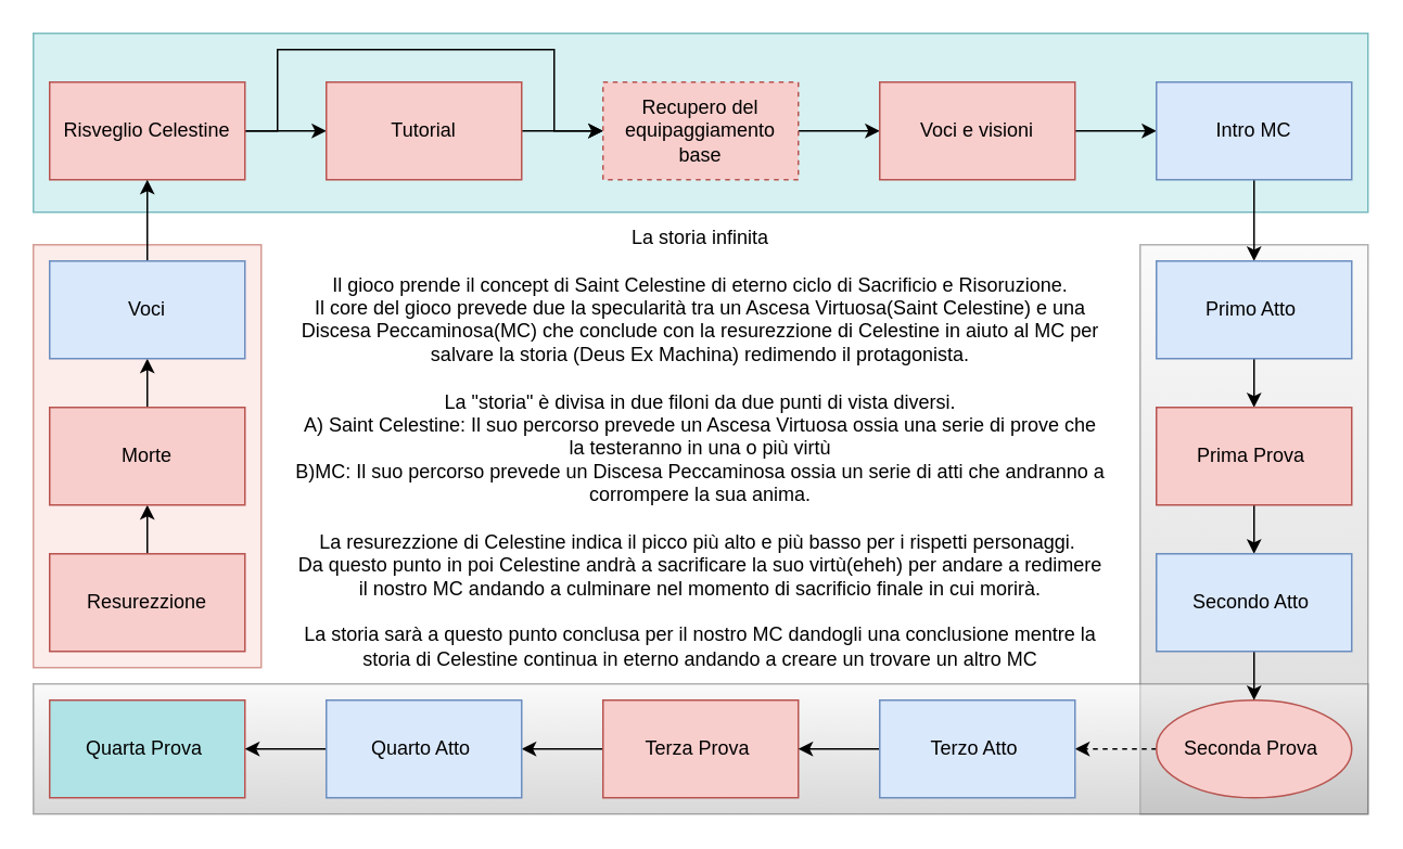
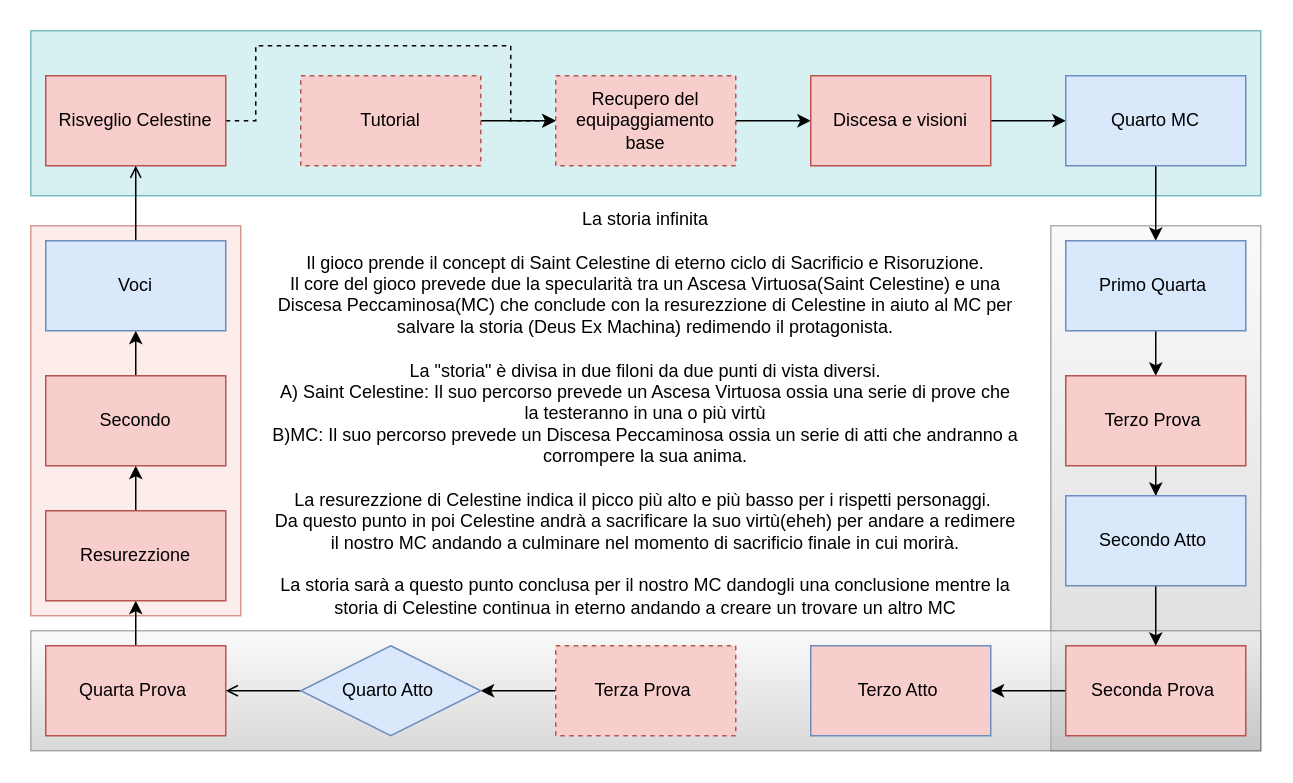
  <mxCell id="0" />
  <mxCell id="1" parent="0" />
  <mxCell id="2" value="" style="rounded=0;whiteSpace=wrap;html=1;glass=0;fillColor=#b0e3e6;strokeColor=#0e8088;opacity=50;" parent="1" vertex="1"><mxGeometry x="20" y="20" width="820" height="110" as="geometry" /></mxCell>
  <mxCell id="3" value="" style="rounded=0;whiteSpace=wrap;html=1;fillColor=#fad9d5;strokeColor=#ae4132;opacity=50;" parent="1" vertex="1"><mxGeometry x="20" y="150" width="140" height="260" as="geometry" /></mxCell>
  <mxCell id="4" value="" style="rounded=0;whiteSpace=wrap;html=1;fillColor=#f5f5f5;strokeColor=#666666;gradientColor=#b3b3b3;opacity=50;" parent="1" vertex="1"><mxGeometry x="700" y="150" width="140" height="350" as="geometry" /></mxCell>
  <mxCell id="5" value="" style="rounded=0;whiteSpace=wrap;html=1;fillColor=#f5f5f5;gradientColor=#b3b3b3;strokeColor=#666666;opacity=50;" parent="1" vertex="1"><mxGeometry x="20" y="420" width="820" height="80" as="geometry" /></mxCell>
- <mxCell id="6" value="" style="edgeStyle=orthogonalEdgeStyle;rounded=0;orthogonalLoop=1;jettySize=auto;html=1;" parent="1" source="8" target="10" edge="1"><mxGeometry relative="1" as="geometry" /></mxCell>
- <mxCell id="7" style="edgeStyle=orthogonalEdgeStyle;rounded=0;orthogonalLoop=1;jettySize=auto;html=1;entryX=0;entryY=0.5;entryDx=0;entryDy=0;exitX=1;exitY=0.5;exitDx=0;exitDy=0;" parent="1" source="8" target="12" edge="1"><mxGeometry relative="1" as="geometry"><Array as="points"><mxPoint x="170" y="80" /><mxPoint x="170" y="30" /><mxPoint x="340" y="30" /><mxPoint x="340" y="80" /></Array></mxGeometry></mxCell>
+ <mxCell id="7" style="edgeStyle=orthogonalEdgeStyle;rounded=0;orthogonalLoop=1;jettySize=auto;html=1;entryX=0;entryY=0.5;entryDx=0;entryDy=0;exitX=1;exitY=0.5;exitDx=0;exitDy=0;dashed=1;" parent="1" source="8" target="12" edge="1"><mxGeometry relative="1" as="geometry"><Array as="points"><mxPoint x="170" y="80" /><mxPoint x="170" y="30" /><mxPoint x="340" y="30" /><mxPoint x="340" y="80" /></Array></mxGeometry></mxCell>
  <mxCell id="8" value="Risveglio Celestine&lt;br&gt;" style="rounded=0;whiteSpace=wrap;html=1;fillColor=#f8cecc;strokeColor=#b85450;" parent="1" vertex="1"><mxGeometry x="30" y="50" width="120" height="60" as="geometry" /></mxCell>
  <mxCell id="9" value="" style="edgeStyle=orthogonalEdgeStyle;rounded=0;orthogonalLoop=1;jettySize=auto;html=1;" parent="1" source="10" target="12" edge="1"><mxGeometry relative="1" as="geometry" /></mxCell>
- <mxCell id="10" value="Tutorial" style="rounded=0;whiteSpace=wrap;html=1;fillColor=#f8cecc;strokeColor=#b85450;" parent="1" vertex="1"><mxGeometry x="200" y="50" width="120" height="60" as="geometry" /></mxCell>
+ <mxCell id="10" value="Tutorial" style="rounded=0;whiteSpace=wrap;html=1;fillColor=#f8cecc;strokeColor=#b85450;dashed=1;" parent="1" vertex="1"><mxGeometry x="200" y="50" width="120" height="60" as="geometry" /></mxCell>
  <mxCell id="11" value="" style="edgeStyle=orthogonalEdgeStyle;rounded=0;orthogonalLoop=1;jettySize=auto;html=1;" parent="1" source="12" target="14" edge="1"><mxGeometry relative="1" as="geometry" /></mxCell>
  <mxCell id="12" value="Recupero del equipaggiamento base" style="rounded=0;whiteSpace=wrap;html=1;fillColor=#f8cecc;strokeColor=#b85450;dashed=1;" parent="1" vertex="1"><mxGeometry x="370" y="50" width="120" height="60" as="geometry" /></mxCell>
  <mxCell id="13" value="" style="edgeStyle=orthogonalEdgeStyle;rounded=0;orthogonalLoop=1;jettySize=auto;html=1;" parent="1" source="14" target="16" edge="1"><mxGeometry relative="1" as="geometry" /></mxCell>
- <mxCell id="14" value="Voci e visioni" style="rounded=0;whiteSpace=wrap;html=1;fillColor=#f8cecc;strokeColor=#b85450;" parent="1" vertex="1"><mxGeometry x="540" y="50" width="120" height="60" as="geometry" /></mxCell>
+ <mxCell id="14" value="Discesa e visioni" style="rounded=0;whiteSpace=wrap;html=1;fillColor=#f8cecc;strokeColor=#b85450;" parent="1" vertex="1"><mxGeometry x="540" y="50" width="120" height="60" as="geometry" /></mxCell>
  <mxCell id="15" value="" style="edgeStyle=orthogonalEdgeStyle;rounded=0;orthogonalLoop=1;jettySize=auto;html=1;" parent="1" source="16" target="18" edge="1"><mxGeometry relative="1" as="geometry" /></mxCell>
- <mxCell id="16" value="Intro MC" style="rounded=0;whiteSpace=wrap;html=1;fillColor=#dae8fc;strokeColor=#6c8ebf;" parent="1" vertex="1"><mxGeometry x="710" y="50" width="120" height="60" as="geometry" /></mxCell>
+ <mxCell id="16" value="Quarto MC" style="rounded=0;whiteSpace=wrap;html=1;fillColor=#dae8fc;strokeColor=#6c8ebf;" parent="1" vertex="1"><mxGeometry x="710" y="50" width="120" height="60" as="geometry" /></mxCell>
  <mxCell id="17" value="" style="edgeStyle=orthogonalEdgeStyle;rounded=0;orthogonalLoop=1;jettySize=auto;html=1;" parent="1" source="18" target="20" edge="1"><mxGeometry relative="1" as="geometry" /></mxCell>
- <mxCell id="18" value="Primo Atto&amp;nbsp;" style="rounded=0;whiteSpace=wrap;html=1;fillColor=#dae8fc;strokeColor=#6c8ebf;" parent="1" vertex="1"><mxGeometry x="710" y="160" width="120" height="60" as="geometry" /></mxCell>
+ <mxCell id="18" value="Primo Quarta&amp;nbsp;" style="rounded=0;whiteSpace=wrap;html=1;fillColor=#dae8fc;strokeColor=#6c8ebf;" parent="1" vertex="1"><mxGeometry x="710" y="160" width="120" height="60" as="geometry" /></mxCell>
  <mxCell id="19" value="" style="edgeStyle=orthogonalEdgeStyle;rounded=0;orthogonalLoop=1;jettySize=auto;html=1;" parent="1" source="20" target="32" edge="1"><mxGeometry relative="1" as="geometry" /></mxCell>
- <mxCell id="20" value="Prima Prova&amp;nbsp;" style="rounded=0;whiteSpace=wrap;html=1;fillColor=#f8cecc;strokeColor=#b85450;" parent="1" vertex="1"><mxGeometry x="710" y="250" width="120" height="60" as="geometry" /></mxCell>
- <mxCell id="21" value="" style="edgeStyle=orthogonalEdgeStyle;rounded=0;orthogonalLoop=1;jettySize=auto;html=1;dashed=1;" parent="1" source="22" target="34" edge="1"><mxGeometry relative="1" as="geometry" /></mxCell>
- <mxCell id="22" value="Seconda Prova&amp;nbsp;" style="ellipse;whiteSpace=wrap;html=1;fillColor=#f8cecc;strokeColor=#b85450;" parent="1" vertex="1"><mxGeometry x="710" y="430" width="120" height="60" as="geometry" /></mxCell>
+ <mxCell id="20" value="Terzo Prova&amp;nbsp;" style="rounded=0;whiteSpace=wrap;html=1;fillColor=#f8cecc;strokeColor=#b85450;" parent="1" vertex="1"><mxGeometry x="710" y="250" width="120" height="60" as="geometry" /></mxCell>
+ <mxCell id="21" value="" style="edgeStyle=orthogonalEdgeStyle;rounded=0;orthogonalLoop=1;jettySize=auto;html=1;" parent="1" source="22" target="34" edge="1"><mxGeometry relative="1" as="geometry" /></mxCell>
+ <mxCell id="22" value="Seconda Prova&amp;nbsp;" style="rounded=0;whiteSpace=wrap;html=1;fillColor=#f8cecc;strokeColor=#b85450;" parent="1" vertex="1"><mxGeometry x="710" y="430" width="120" height="60" as="geometry" /></mxCell>
  <mxCell id="23" value="" style="edgeStyle=orthogonalEdgeStyle;rounded=0;orthogonalLoop=1;jettySize=auto;html=1;" parent="1" source="24" target="30" edge="1"><mxGeometry relative="1" as="geometry" /></mxCell>
- <mxCell id="24" value="Terza Prova&amp;nbsp;" style="rounded=0;whiteSpace=wrap;html=1;fillColor=#f8cecc;strokeColor=#b85450;" parent="1" vertex="1"><mxGeometry x="370" y="430" width="120" height="60" as="geometry" /></mxCell>
- <mxCell id="26" value="Quarta Prova&amp;nbsp;" style="rounded=0;whiteSpace=wrap;html=1;fillColor=#b0e3e6;strokeColor=#b85450;" parent="1" vertex="1"><mxGeometry x="30" y="430" width="120" height="60" as="geometry" /></mxCell>
+ <mxCell id="24" value="Terza Prova&amp;nbsp;" style="rounded=0;whiteSpace=wrap;html=1;fillColor=#f8cecc;strokeColor=#b85450;dashed=1;" parent="1" vertex="1"><mxGeometry x="370" y="430" width="120" height="60" as="geometry" /></mxCell>
+ <mxCell id="25" value="" style="edgeStyle=orthogonalEdgeStyle;rounded=0;orthogonalLoop=1;jettySize=auto;html=1;" parent="1" source="26" target="28" edge="1"><mxGeometry relative="1" as="geometry" /></mxCell>
+ <mxCell id="26" value="Quarta Prova&amp;nbsp;" style="rounded=0;whiteSpace=wrap;html=1;fillColor=#f8cecc;strokeColor=#b85450;" parent="1" vertex="1"><mxGeometry x="30" y="430" width="120" height="60" as="geometry" /></mxCell>
  <mxCell id="27" value="" style="edgeStyle=orthogonalEdgeStyle;rounded=0;orthogonalLoop=1;jettySize=auto;html=1;" parent="1" source="28" target="36" edge="1"><mxGeometry relative="1" as="geometry" /></mxCell>
  <mxCell id="28" value="Resurezzione" style="rounded=0;whiteSpace=wrap;html=1;fillColor=#f8cecc;strokeColor=#b85450;" parent="1" vertex="1"><mxGeometry x="30" y="340" width="120" height="60" as="geometry" /></mxCell>
- <mxCell id="29" value="" style="edgeStyle=orthogonalEdgeStyle;rounded=0;orthogonalLoop=1;jettySize=auto;html=1;" parent="1" source="30" target="26" edge="1"><mxGeometry relative="1" as="geometry" /></mxCell>
- <mxCell id="30" value="Quarto Atto&amp;nbsp;" style="rounded=0;whiteSpace=wrap;html=1;fillColor=#dae8fc;strokeColor=#6c8ebf;" parent="1" vertex="1"><mxGeometry x="200" y="430" width="120" height="60" as="geometry" /></mxCell>
+ <mxCell id="29" value="" style="edgeStyle=orthogonalEdgeStyle;rounded=0;orthogonalLoop=1;jettySize=auto;html=1;endArrow=open;" parent="1" source="30" target="26" edge="1"><mxGeometry relative="1" as="geometry" /></mxCell>
+ <mxCell id="30" value="Quarto Atto&amp;nbsp;" style="rhombus;whiteSpace=wrap;html=1;fillColor=#dae8fc;strokeColor=#6c8ebf;" parent="1" vertex="1"><mxGeometry x="200" y="430" width="120" height="60" as="geometry" /></mxCell>
  <mxCell id="31" value="" style="edgeStyle=orthogonalEdgeStyle;rounded=0;orthogonalLoop=1;jettySize=auto;html=1;" parent="1" source="32" target="22" edge="1"><mxGeometry relative="1" as="geometry" /></mxCell>
- <mxCell id="32" value="Secondo Atto&amp;nbsp;" style="rounded=0;whiteSpace=wrap;html=1;fillColor=#dae8fc;strokeColor=#6c8ebf;" parent="1" vertex="1"><mxGeometry x="710" y="340" width="120" height="60" as="geometry" /></mxCell>
- <mxCell id="33" value="" style="edgeStyle=orthogonalEdgeStyle;rounded=0;orthogonalLoop=1;jettySize=auto;html=1;" parent="1" source="34" target="24" edge="1"><mxGeometry relative="1" as="geometry" /></mxCell>
- <mxCell id="34" value="Terzo Atto&amp;nbsp;" style="rounded=0;whiteSpace=wrap;html=1;fillColor=#dae8fc;strokeColor=#6c8ebf;" parent="1" vertex="1"><mxGeometry x="540" y="430" width="120" height="60" as="geometry" /></mxCell>
+ <mxCell id="32" value="Secondo Atto&amp;nbsp;" style="rounded=0;whiteSpace=wrap;html=1;fillColor=#dae8fc;strokeColor=#6c8ebf;" parent="1" vertex="1"><mxGeometry x="710" y="330" width="120" height="60" as="geometry" /></mxCell>
+ <mxCell id="34" value="Terzo Atto&amp;nbsp;" style="rounded=0;whiteSpace=wrap;html=1;fillColor=#f8cecc;strokeColor=#6c8ebf;" parent="1" vertex="1"><mxGeometry x="540" y="430" width="120" height="60" as="geometry" /></mxCell>
  <mxCell id="35" value="" style="edgeStyle=orthogonalEdgeStyle;rounded=0;orthogonalLoop=1;jettySize=auto;html=1;" parent="1" source="36" target="38" edge="1"><mxGeometry relative="1" as="geometry" /></mxCell>
- <mxCell id="36" value="Morte" style="rounded=0;whiteSpace=wrap;html=1;fillColor=#f8cecc;strokeColor=#b85450;" parent="1" vertex="1"><mxGeometry x="30" y="250" width="120" height="60" as="geometry" /></mxCell>
- <mxCell id="37" value="" style="edgeStyle=orthogonalEdgeStyle;rounded=0;orthogonalLoop=1;jettySize=auto;html=1;" parent="1" source="38" target="8" edge="1"><mxGeometry relative="1" as="geometry" /></mxCell>
+ <mxCell id="36" value="Secondo" style="rounded=0;whiteSpace=wrap;html=1;fillColor=#f8cecc;strokeColor=#b85450;" parent="1" vertex="1"><mxGeometry x="30" y="250" width="120" height="60" as="geometry" /></mxCell>
+ <mxCell id="37" value="" style="edgeStyle=orthogonalEdgeStyle;rounded=0;orthogonalLoop=1;jettySize=auto;html=1;endArrow=open;" parent="1" source="38" target="8" edge="1"><mxGeometry relative="1" as="geometry" /></mxCell>
  <mxCell id="38" value="Voci" style="rounded=0;whiteSpace=wrap;html=1;fillColor=#dae8fc;strokeColor=#6c8ebf;" parent="1" vertex="1"><mxGeometry x="30" y="160" width="120" height="60" as="geometry" /></mxCell>
  <mxCell id="39" value="La storia infinita&lt;br&gt;&lt;br&gt;Il gioco prende il concept di Saint Celestine di eterno ciclo di Sacrificio e Risoruzione.&lt;br&gt;Il core del gioco prevede due la specularità tra un Ascesa Virtuosa(Saint Celestine) e una Discesa Peccaminosa(MC) che conclude con la resurezzione di Celestine in aiuto al MC per salvare la storia (Deus Ex Machina) redimendo il protagonista.&lt;br&gt;&lt;br&gt;La &quot;storia&quot; è divisa in due filoni da due punti di vista diversi.&lt;br&gt;A) Saint Celestine: Il suo percorso prevede un Ascesa Virtuosa ossia una serie di prove che la testeranno in una o più virtù&lt;br&gt;B)MC: Il suo percorso prevede un Discesa Peccaminosa ossia un serie di atti che andranno a corrompere la sua anima.&lt;br&gt;&lt;br&gt;La resurezzione di Celestine indica il picco più alto e più basso per i rispetti personaggi.&amp;nbsp;&lt;br&gt;Da questo punto in poi Celestine andrà a sacrificare la suo virtù(eheh) per andare a redimere il nostro MC andando a culminare nel momento di sacrificio finale in cui morirà.&lt;br&gt;&lt;br&gt;La storia sarà a questo punto conclusa per il nostro MC dandogli una conclusione mentre la storia di Celestine continua in eterno andando a creare un trovare un altro MC&lt;br&gt;" style="text;html=1;strokeColor=none;fillColor=none;align=center;verticalAlign=middle;whiteSpace=wrap;rounded=0;" parent="1" vertex="1"><mxGeometry x="180" y="130" width="500" height="290" as="geometry" /></mxCell>
